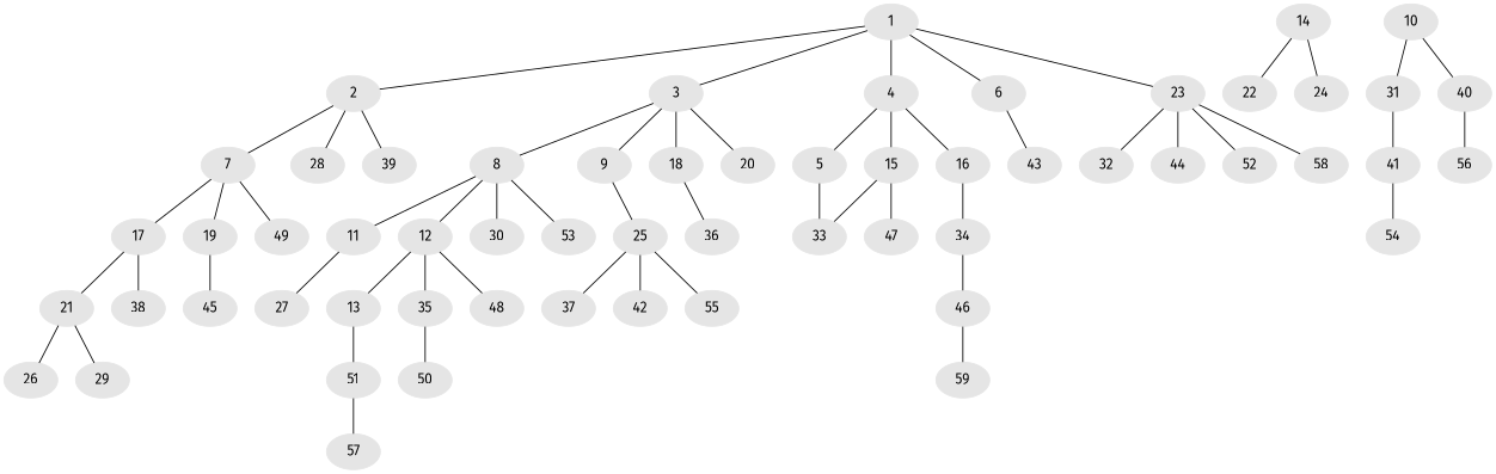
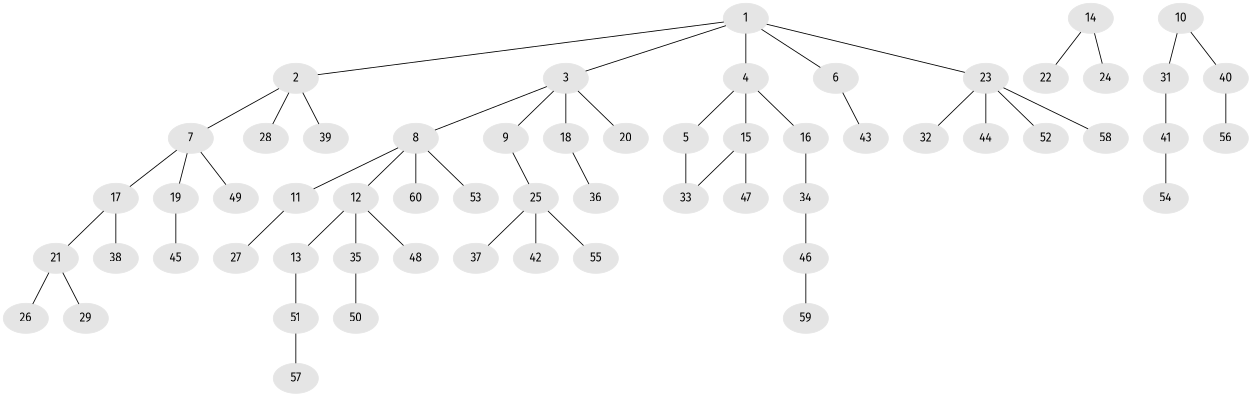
  graph {
    fontname="Fira Sans"
    node [color=gray90 fontname="Fira Sans" style=filled]
    edge [fontname="Fira Sans"]
    1
    2
    3
    4
    6
    23
    7
    28
    39
    8
    9
    18
    20
    5
    15
    16
    43
    32
    44
    52
    58
    17
    19
    49
    11
    12
-   30
+   30 [label=60]
    53
    25
    36
    33
    47
    34
    14
    22
    24
    21
    38
    45
    27
    13
    35
    48
    10
    31
    40
    37
    42
    55
    41
    56
    51
    50
    57
    46
    26
    29
    54
    59
    1 -- 2
    1 -- 3
    1 -- 4
    1 -- 6
    1 -- 23
    2 -- 7
    2 -- 28
    2 -- 39
    3 -- 8
    3 -- 9
    3 -- 18
    3 -- 20
    4 -- 5
    4 -- 15
    4 -- 16
    6 -- 43
    23 -- 32
    23 -- 44
    23 -- 52
    23 -- 58
    7 -- 17
    7 -- 19
    7 -- 49
    8 -- 11
    8 -- 12
    8 -- 30
    8 -- 53
    9 -- 25
    18 -- 36
    5 -- 33
    15 -- 33
    15 -- 47
    16 -- 34
    17 -- 21
    17 -- 38
    19 -- 45
    11 -- 27
    12 -- 13
    12 -- 35
    12 -- 48
    25 -- 37
    25 -- 42
    25 -- 55
    34 -- 46
    14 -- 22
    14 -- 24
    21 -- 26
    21 -- 29
    13 -- 51
    35 -- 50
    10 -- 31
    10 -- 40
    31 -- 41
    40 -- 56
    41 -- 54
    51 -- 57
    46 -- 59
  }
